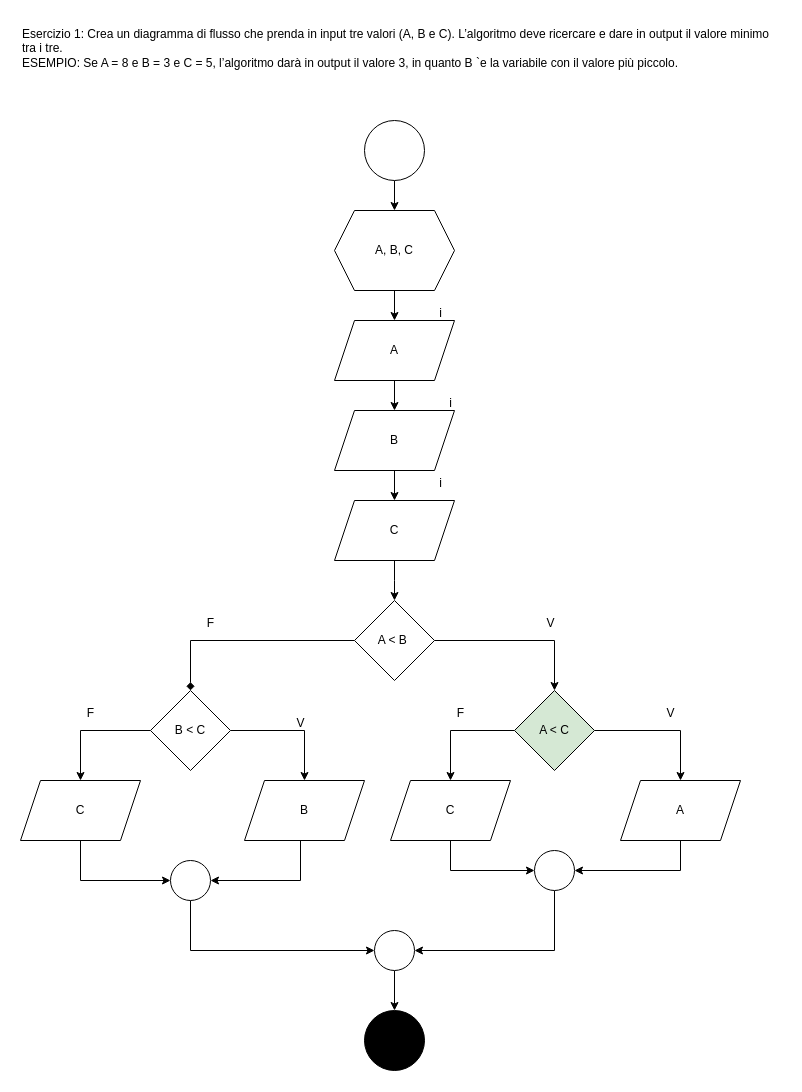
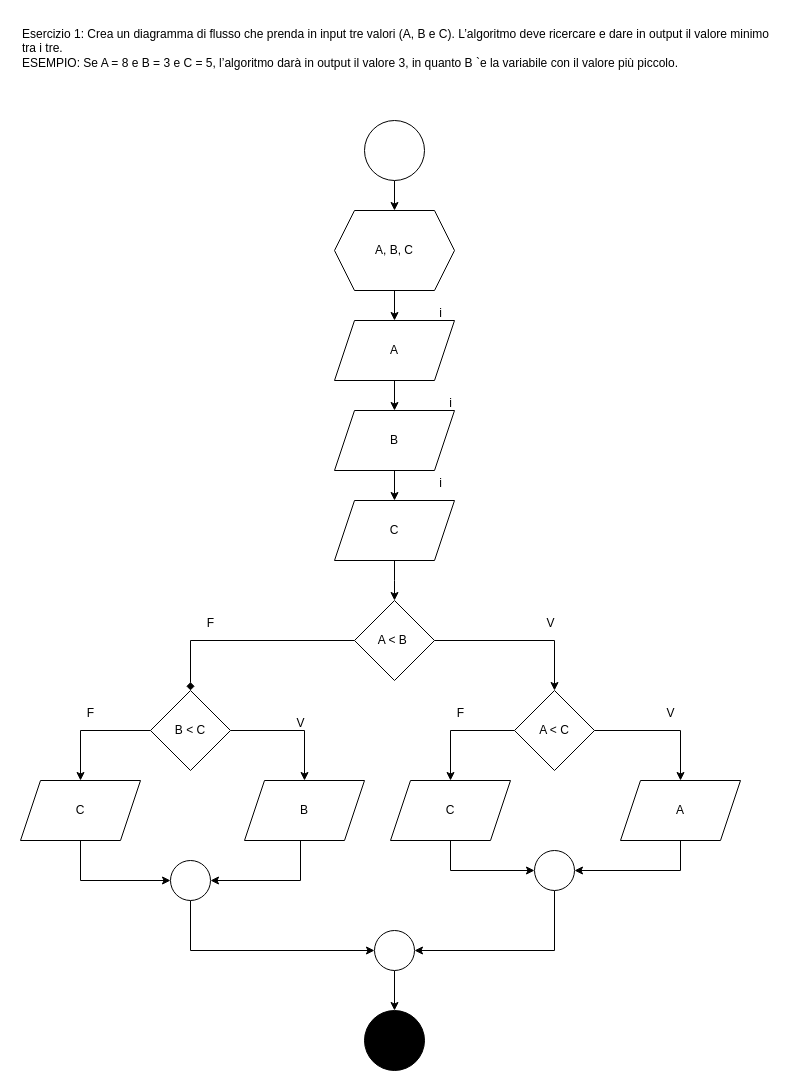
  <mxCell id="0" />
  <mxCell id="1" parent="0" />
  <mxCell id="2" value="Esercizio 1: Crea un diagramma di flusso che prenda in input tre valori (A, B e C). L’algoritmo deve ricercare e dare in output il valore minimo tra i tre.&#10;ESEMPIO: Se A = 8 e B = 3 e C = 5, l’algoritmo darà in output il valore 3, in quanto B `e la variabile con il valore più piccolo." style="text;whiteSpace=wrap;" vertex="1" parent="1"><mxGeometry x="20" y="20" width="760" height="90" as="geometry" /></mxCell>
  <mxCell id="3" value="" style="edgeStyle=orthogonalEdgeStyle;rounded=0;orthogonalLoop=1;jettySize=auto;html=1;" edge="1" parent="1" source="4" target="6"><mxGeometry relative="1" as="geometry" /></mxCell>
  <mxCell id="4" value="" style="ellipse;whiteSpace=wrap;html=1;aspect=fixed;" vertex="1" parent="1"><mxGeometry x="364" y="120" width="60" height="60" as="geometry" /></mxCell>
  <mxCell id="5" value="" style="edgeStyle=orthogonalEdgeStyle;rounded=0;orthogonalLoop=1;jettySize=auto;html=1;" edge="1" parent="1" source="6" target="8"><mxGeometry relative="1" as="geometry" /></mxCell>
  <mxCell id="6" value="A, B, C" style="shape=hexagon;perimeter=hexagonPerimeter2;whiteSpace=wrap;html=1;fixedSize=1;" vertex="1" parent="1"><mxGeometry x="334" y="210" width="120" height="80" as="geometry" /></mxCell>
  <mxCell id="7" value="" style="edgeStyle=orthogonalEdgeStyle;rounded=0;orthogonalLoop=1;jettySize=auto;html=1;" edge="1" parent="1" source="8" target="10"><mxGeometry relative="1" as="geometry" /></mxCell>
  <mxCell id="8" value="A" style="shape=parallelogram;perimeter=parallelogramPerimeter;whiteSpace=wrap;html=1;fixedSize=1;" vertex="1" parent="1"><mxGeometry x="334" y="320" width="120" height="60" as="geometry" /></mxCell>
  <mxCell id="9" value="" style="edgeStyle=orthogonalEdgeStyle;rounded=0;orthogonalLoop=1;jettySize=auto;html=1;" edge="1" parent="1" source="10" target="12"><mxGeometry relative="1" as="geometry" /></mxCell>
  <mxCell id="10" value="B" style="shape=parallelogram;perimeter=parallelogramPerimeter;whiteSpace=wrap;html=1;fixedSize=1;" vertex="1" parent="1"><mxGeometry x="334" y="410" width="120" height="60" as="geometry" /></mxCell>
  <mxCell id="11" value="" style="edgeStyle=orthogonalEdgeStyle;rounded=0;orthogonalLoop=1;jettySize=auto;html=1;" edge="1" parent="1" source="12"><mxGeometry relative="1" as="geometry"><mxPoint x="394" y="600" as="targetPoint" /></mxGeometry></mxCell>
  <mxCell id="12" value="C" style="shape=parallelogram;perimeter=parallelogramPerimeter;whiteSpace=wrap;html=1;fixedSize=1;" vertex="1" parent="1"><mxGeometry x="334" y="500" width="120" height="60" as="geometry" /></mxCell>
  <mxCell id="13" value="" style="edgeStyle=orthogonalEdgeStyle;rounded=0;orthogonalLoop=1;jettySize=auto;html=1;" edge="1" parent="1"><mxGeometry relative="1" as="geometry"><mxPoint x="394" y="660" as="sourcePoint" /></mxGeometry></mxCell>
  <mxCell id="14" value="" style="edgeStyle=orthogonalEdgeStyle;rounded=0;orthogonalLoop=1;jettySize=auto;html=1;" edge="1" parent="1"><mxGeometry relative="1" as="geometry"><mxPoint x="394" y="760" as="sourcePoint" /></mxGeometry></mxCell>
  <mxCell id="15" value="i" style="text;html=1;align=center;verticalAlign=middle;resizable=0;points=[];autosize=1;strokeColor=none;fillColor=none;" vertex="1" parent="1"><mxGeometry x="425" y="298" width="30" height="30" as="geometry" /></mxCell>
  <mxCell id="16" value="i" style="text;html=1;align=center;verticalAlign=middle;resizable=0;points=[];autosize=1;strokeColor=none;fillColor=none;" vertex="1" parent="1"><mxGeometry x="435" y="388" width="30" height="30" as="geometry" /></mxCell>
  <mxCell id="17" value="i" style="text;html=1;align=center;verticalAlign=middle;resizable=0;points=[];autosize=1;strokeColor=none;fillColor=none;" vertex="1" parent="1"><mxGeometry x="425" y="468" width="30" height="30" as="geometry" /></mxCell>
  <mxCell id="18" value="" style="edgeStyle=orthogonalEdgeStyle;rounded=0;orthogonalLoop=1;jettySize=auto;html=1;" edge="1" parent="1" source="20" target="23"><mxGeometry relative="1" as="geometry" /></mxCell>
  <mxCell id="19" value="" style="edgeStyle=orthogonalEdgeStyle;rounded=0;orthogonalLoop=1;jettySize=auto;html=1;endArrow=diamond;" edge="1" parent="1" source="20" target="33"><mxGeometry relative="1" as="geometry" /></mxCell>
  <mxCell id="20" value="A &amp;lt; B&amp;nbsp;" style="rhombus;whiteSpace=wrap;html=1;" vertex="1" parent="1"><mxGeometry x="354" y="600" width="80" height="80" as="geometry" /></mxCell>
  <mxCell id="21" value="" style="edgeStyle=orthogonalEdgeStyle;rounded=0;orthogonalLoop=1;jettySize=auto;html=1;" edge="1" parent="1" source="23" target="26"><mxGeometry relative="1" as="geometry" /></mxCell>
  <mxCell id="22" value="" style="edgeStyle=orthogonalEdgeStyle;rounded=0;orthogonalLoop=1;jettySize=auto;html=1;" edge="1" parent="1" source="23" target="29"><mxGeometry relative="1" as="geometry" /></mxCell>
- <mxCell id="23" value="A &amp;lt; C" style="rhombus;whiteSpace=wrap;html=1;fillColor=#d5e8d4;" vertex="1" parent="1"><mxGeometry x="514" y="690" width="80" height="80" as="geometry" /></mxCell>
+ <mxCell id="23" value="A &amp;lt; C" style="rhombus;whiteSpace=wrap;html=1;" vertex="1" parent="1"><mxGeometry x="514" y="690" width="80" height="80" as="geometry" /></mxCell>
  <mxCell id="24" value="V" style="text;html=1;align=center;verticalAlign=middle;resizable=0;points=[];autosize=1;strokeColor=none;fillColor=none;" vertex="1" parent="1"><mxGeometry x="535" y="608" width="30" height="30" as="geometry" /></mxCell>
  <mxCell id="25" style="edgeStyle=orthogonalEdgeStyle;rounded=0;orthogonalLoop=1;jettySize=auto;html=1;entryX=1;entryY=0.5;entryDx=0;entryDy=0;" edge="1" parent="1" source="26" target="43"><mxGeometry relative="1" as="geometry"><Array as="points"><mxPoint x="680" y="870" /></Array></mxGeometry></mxCell>
  <mxCell id="26" value="A" style="shape=parallelogram;perimeter=parallelogramPerimeter;whiteSpace=wrap;html=1;fixedSize=1;" vertex="1" parent="1"><mxGeometry x="620" y="780" width="120" height="60" as="geometry" /></mxCell>
  <mxCell id="27" value="V" style="text;html=1;align=center;verticalAlign=middle;resizable=0;points=[];autosize=1;strokeColor=none;fillColor=none;" vertex="1" parent="1"><mxGeometry x="655" y="698" width="30" height="30" as="geometry" /></mxCell>
  <mxCell id="28" style="edgeStyle=orthogonalEdgeStyle;rounded=0;orthogonalLoop=1;jettySize=auto;html=1;entryX=0;entryY=0.5;entryDx=0;entryDy=0;" edge="1" parent="1" source="29" target="43"><mxGeometry relative="1" as="geometry"><Array as="points"><mxPoint x="450" y="870" /></Array></mxGeometry></mxCell>
  <mxCell id="29" value="C" style="shape=parallelogram;perimeter=parallelogramPerimeter;whiteSpace=wrap;html=1;fixedSize=1;" vertex="1" parent="1"><mxGeometry x="390" y="780" width="120" height="60" as="geometry" /></mxCell>
  <mxCell id="30" value="F" style="text;html=1;align=center;verticalAlign=middle;resizable=0;points=[];autosize=1;strokeColor=none;fillColor=none;" vertex="1" parent="1"><mxGeometry x="445" y="698" width="30" height="30" as="geometry" /></mxCell>
  <mxCell id="31" value="" style="edgeStyle=orthogonalEdgeStyle;rounded=0;orthogonalLoop=1;jettySize=auto;html=1;" edge="1" parent="1" source="33" target="36"><mxGeometry relative="1" as="geometry" /></mxCell>
  <mxCell id="32" value="" style="edgeStyle=orthogonalEdgeStyle;rounded=0;orthogonalLoop=1;jettySize=auto;html=1;" edge="1" parent="1" source="33" target="39"><mxGeometry relative="1" as="geometry" /></mxCell>
  <mxCell id="33" value="B &amp;lt; C" style="rhombus;whiteSpace=wrap;html=1;" vertex="1" parent="1"><mxGeometry x="150" y="690" width="80" height="80" as="geometry" /></mxCell>
  <mxCell id="34" value="F" style="text;html=1;align=center;verticalAlign=middle;resizable=0;points=[];autosize=1;strokeColor=none;fillColor=none;" vertex="1" parent="1"><mxGeometry x="195" y="608" width="30" height="30" as="geometry" /></mxCell>
  <mxCell id="35" style="edgeStyle=orthogonalEdgeStyle;rounded=0;orthogonalLoop=1;jettySize=auto;html=1;entryX=1;entryY=0.5;entryDx=0;entryDy=0;" edge="1" parent="1" source="36" target="41"><mxGeometry relative="1" as="geometry"><Array as="points"><mxPoint x="300" y="880" /></Array></mxGeometry></mxCell>
  <mxCell id="36" value="B" style="shape=parallelogram;perimeter=parallelogramPerimeter;whiteSpace=wrap;html=1;fixedSize=1;" vertex="1" parent="1"><mxGeometry x="244" y="780" width="120" height="60" as="geometry" /></mxCell>
  <mxCell id="37" value="V" style="text;html=1;align=center;verticalAlign=middle;resizable=0;points=[];autosize=1;strokeColor=none;fillColor=none;" vertex="1" parent="1"><mxGeometry x="285" y="708" width="30" height="30" as="geometry" /></mxCell>
  <mxCell id="38" value="" style="edgeStyle=orthogonalEdgeStyle;rounded=0;orthogonalLoop=1;jettySize=auto;html=1;" edge="1" parent="1" source="39" target="41"><mxGeometry relative="1" as="geometry"><Array as="points"><mxPoint x="80" y="880" /></Array></mxGeometry></mxCell>
  <mxCell id="39" value="C" style="shape=parallelogram;perimeter=parallelogramPerimeter;whiteSpace=wrap;html=1;fixedSize=1;" vertex="1" parent="1"><mxGeometry x="20" y="780" width="120" height="60" as="geometry" /></mxCell>
  <mxCell id="40" style="edgeStyle=orthogonalEdgeStyle;rounded=0;orthogonalLoop=1;jettySize=auto;html=1;entryX=0;entryY=0.5;entryDx=0;entryDy=0;" edge="1" parent="1" source="41" target="45"><mxGeometry relative="1" as="geometry"><Array as="points"><mxPoint x="190" y="950" /></Array></mxGeometry></mxCell>
  <mxCell id="41" value="" style="ellipse;whiteSpace=wrap;html=1;aspect=fixed;" vertex="1" parent="1"><mxGeometry x="170" y="860" width="40" height="40" as="geometry" /></mxCell>
  <mxCell id="42" style="edgeStyle=orthogonalEdgeStyle;rounded=0;orthogonalLoop=1;jettySize=auto;html=1;entryX=1;entryY=0.5;entryDx=0;entryDy=0;" edge="1" parent="1" source="43" target="45"><mxGeometry relative="1" as="geometry"><Array as="points"><mxPoint x="554" y="950" /></Array></mxGeometry></mxCell>
  <mxCell id="43" value="" style="ellipse;whiteSpace=wrap;html=1;aspect=fixed;" vertex="1" parent="1"><mxGeometry x="534" y="850" width="40" height="40" as="geometry" /></mxCell>
  <mxCell id="44" value="" style="edgeStyle=orthogonalEdgeStyle;rounded=0;orthogonalLoop=1;jettySize=auto;html=1;" edge="1" parent="1" source="45" target="46"><mxGeometry relative="1" as="geometry" /></mxCell>
  <mxCell id="45" value="" style="ellipse;whiteSpace=wrap;html=1;aspect=fixed;" vertex="1" parent="1"><mxGeometry x="374" y="930" width="40" height="40" as="geometry" /></mxCell>
  <mxCell id="46" value="" style="ellipse;whiteSpace=wrap;html=1;aspect=fixed;fillColor=#000000;" vertex="1" parent="1"><mxGeometry x="364" y="1010" width="60" height="60" as="geometry" /></mxCell>
  <mxCell id="47" value="F" style="text;html=1;align=center;verticalAlign=middle;resizable=0;points=[];autosize=1;strokeColor=none;fillColor=none;" vertex="1" parent="1"><mxGeometry x="75" y="698" width="30" height="30" as="geometry" /></mxCell>
